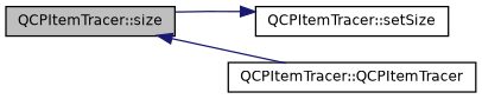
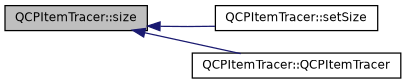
  digraph {
    rankdir=LR
    node [color=black fillcolor=white fontname=Helvetica fontsize=10 shape=record style=filled]
    edge [color=midnightblue dir=back fontname=Helvetica fontsize=10 labelfontname=Helvetica labelfontsize=10 style=solid]
    n1 [fillcolor=grey75 fontcolor=black height=0.2 label="QCPItemTracer::size" width=0.4]
    n2 [height=0.2 label="QCPItemTracer::setSize" width=0.4]
    n3 [height=0.2 label="QCPItemTracer::QCPItemTracer" width=0.4]
-   n2 -> n1
+   n1 -> n2
    n1 -> n3
  }
